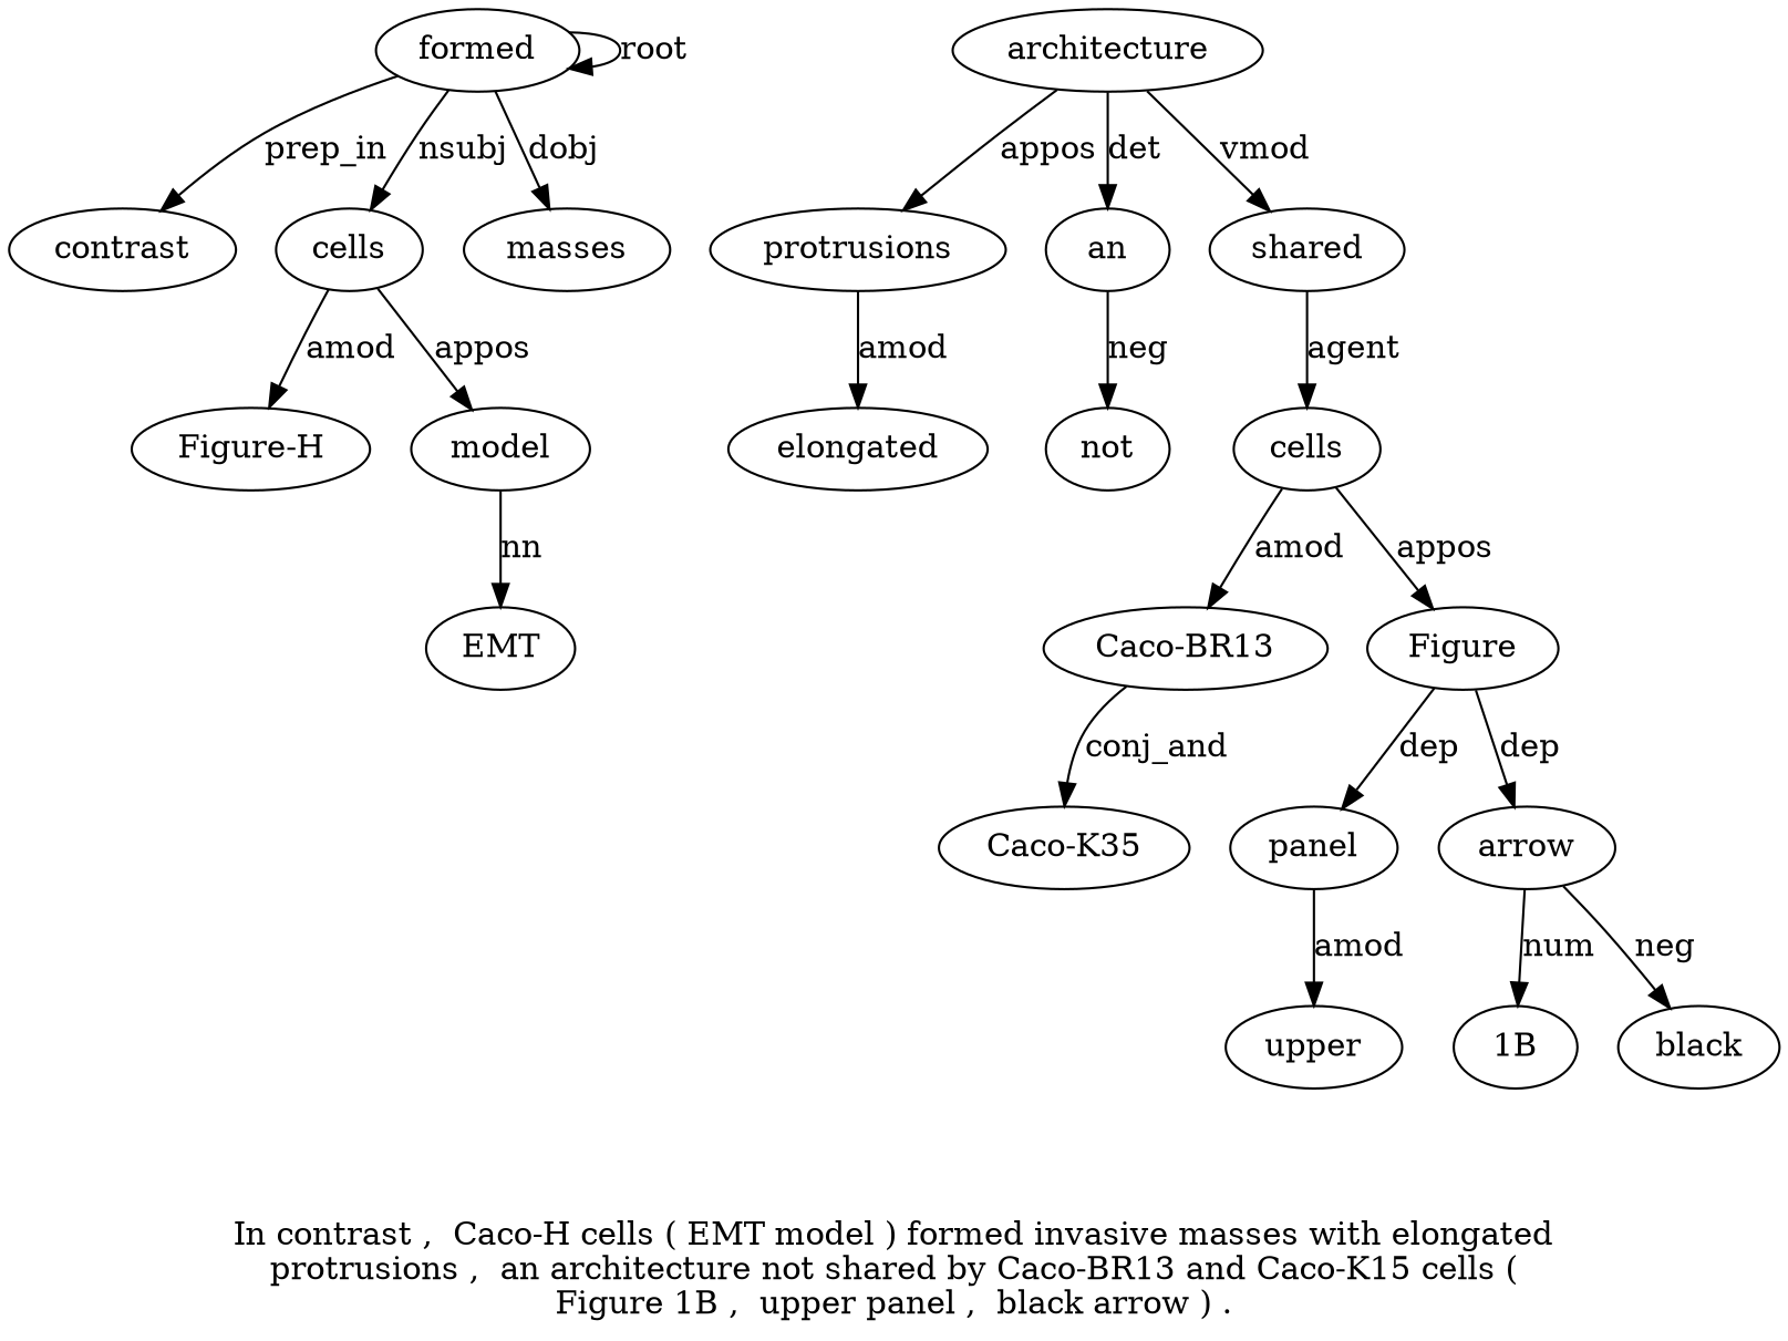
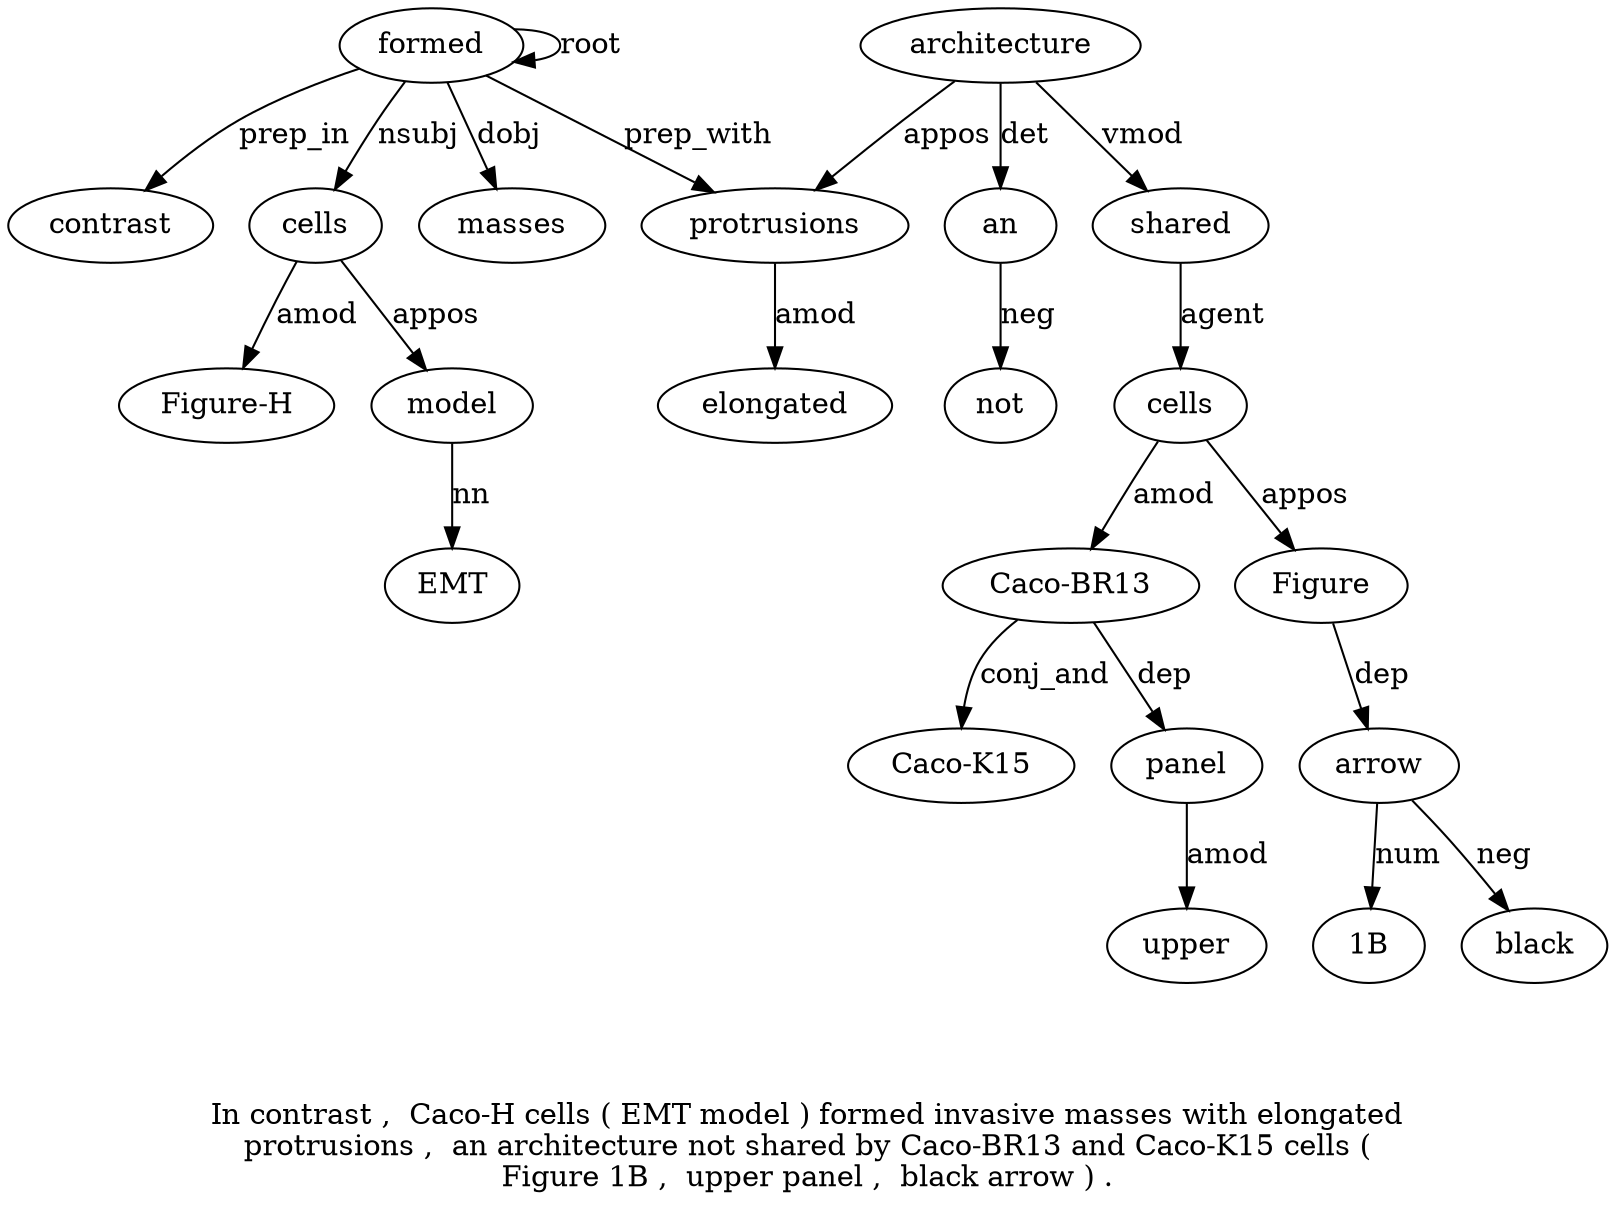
  digraph {
    label="In contrast ,  Caco-H cells ( EMT model ) formed invasive masses with elongated\nprotrusions ,  an architecture not shared by Caco-BR13 and Caco-K15 cells (\nFigure 1B ,  upper panel ,  black arrow ) ."
    node [fillcolor=white style=filled]
    n1 [label=formed]
    n2 [label=contrast]
    n3 [label=cells]
    n4 [label=masses]
    n5 [label=protrusions]
    n6 [label="Figure-H"]
    n7 [label=model]
    n8 [label=elongated]
    n9 [label=EMT]
    n10 [label=architecture]
    n11 [label=an]
    n12 [label=shared]
    n13 [label=not]
    n14 [label=cells]
    n15 [label="Caco-BR13"]
    n16 [label=Figure]
-   n17 [label="Caco-K35"]
+   n17 [label="Caco-K15"]
    n18 [label=panel]
    n19 [label=arrow]
    n20 [label="1B"]
    n21 [label=upper]
    n22 [label=black]
    n1 -> n1 [label=root]
    n1 -> n2 [label=prep_in]
    n1 -> n3 [label=nsubj]
    n1 -> n4 [label=dobj]
+   n1 -> n5 [label=prep_with]
    n3 -> n6 [label=amod]
    n3 -> n7 [label=appos]
    n5 -> n8 [label=amod]
    n7 -> n9 [label=nn]
    n10 -> n5 [label=appos]
    n10 -> n11 [label=det]
    n10 -> n12 [label=vmod]
    n11 -> n13 [label=neg]
    n12 -> n14 [label=agent]
    n14 -> n15 [label=amod]
    n14 -> n16 [label=appos]
    n15 -> n17 [label=conj_and]
-   n16 -> n18 [label=dep]
+   n15 -> n18 [label=dep]
    n16 -> n19 [label=dep]
    n18 -> n21 [label=amod]
    n19 -> n20 [label=num]
    n19 -> n22 [label=neg]
  }
